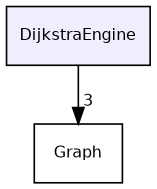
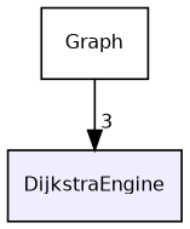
  digraph {
    compound=true
    node [fontname=Helvetica fontsize=10 shape=box]
    n1 [fillcolor="#eeeeff" label=DijkstraEngine pencolor=black style=filled]
    n2 [label="Graph"]
-   n1 -> n2 [headlabel=3 labeldistance=1.5 labelfontname=Helvetica labelfontsize=10]
+   n2 -> n1 [headlabel=3 labeldistance=1.5 labelfontname=Helvetica labelfontsize=10]
  }
